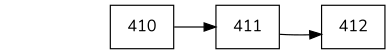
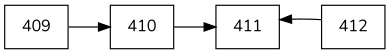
  digraph {
    fontname=Nunito
    rankdir=LR
    node [fontname=Nunito shape=record]
    edge [fontname=Nunito]
+   n1 [label="{409}"]
    n2 [label="{410}"]
    n3 [label="{411}"]
    n4 [label="{412}"]
+   n1 -> n2
    n2 -> n3
-   n3 -> n4
+   n4 -> n3
  }
